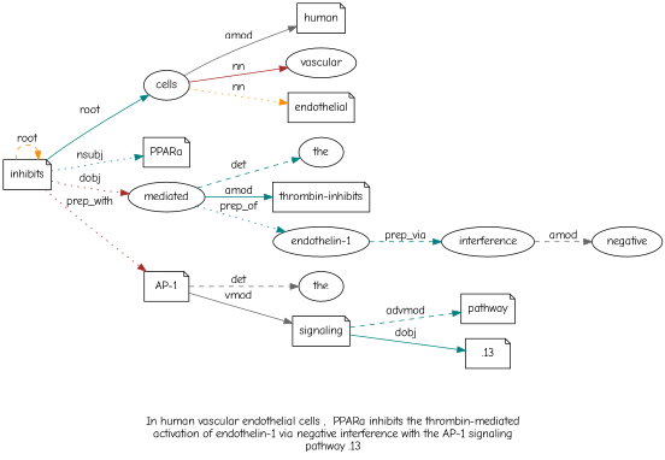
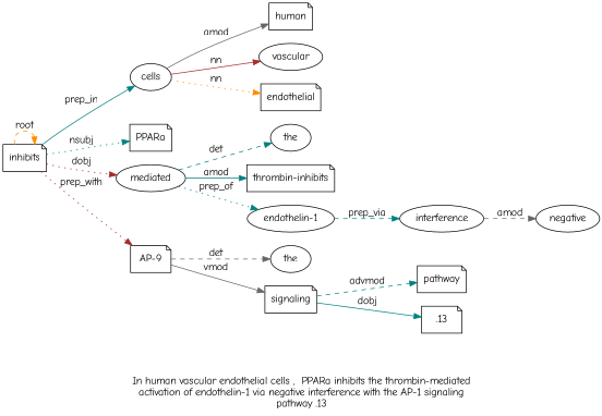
  digraph {
    fontname="Comic Neue"
    label="In human vascular endothelial cells ,  PPARa inhibits the thrombin-mediated\nactivation of endothelin-1 via negative interference with the AP-1 signaling\npathway .13"
    rankdir=LR
    node [fillcolor=white fontname="Comic Neue" shape=note style=filled]
    edge [color=teal fontname="Comic Neue" style=solid]
    n1 [label=cells shape=ellipse]
    n2 [label=human]
    n3 [label=vascular shape=ellipse]
    n4 [label=endothelial]
    n5 [label=inhibits]
    n6 [label=PPARa]
    n7 [label=mediated shape=ellipse]
-   n8 [label="AP-1"]
+   n8 [label="AP-9"]
    n9 [label=the shape=ellipse]
    n10 [label="thrombin-inhibits"]
    n11 [label="endothelin-1" shape=ellipse]
    n12 [label=the shape=ellipse]
    n13 [label=signaling]
    n14 [label=interference shape=ellipse]
    n15 [label=negative shape=ellipse]
    n16 [label=pathway]
    n17 [label=.13]
    n1 -> n2 [color=gray40 label=amod]
    n1 -> n3 [color=brown label=nn]
    n1 -> n4 [color=darkorange label=nn style=dotted]
-   n5 -> n1 [label=root]
+   n5 -> n1 [label=prep_in]
    n5 -> n5 [color=darkorange label=root style=dashed]
    n5 -> n6 [label=nsubj style=dotted]
    n5 -> n7 [color=brown label=dobj style=dotted]
    n5 -> n8 [color=brown label=prep_with style=dotted]
    n7 -> n9 [label=det style=dashed]
    n7 -> n10 [label=amod]
    n7 -> n11 [label=prep_of style=dotted]
    n8 -> n12 [color=gray40 label=det style=dashed]
    n8 -> n13 [color=gray40 label=vmod]
    n11 -> n14 [label=prep_via style=dashed]
    n13 -> n16 [label=advmod style=dashed]
    n13 -> n17 [label=dobj]
    n14 -> n15 [color=gray40 label=amod style=dashed]
  }
